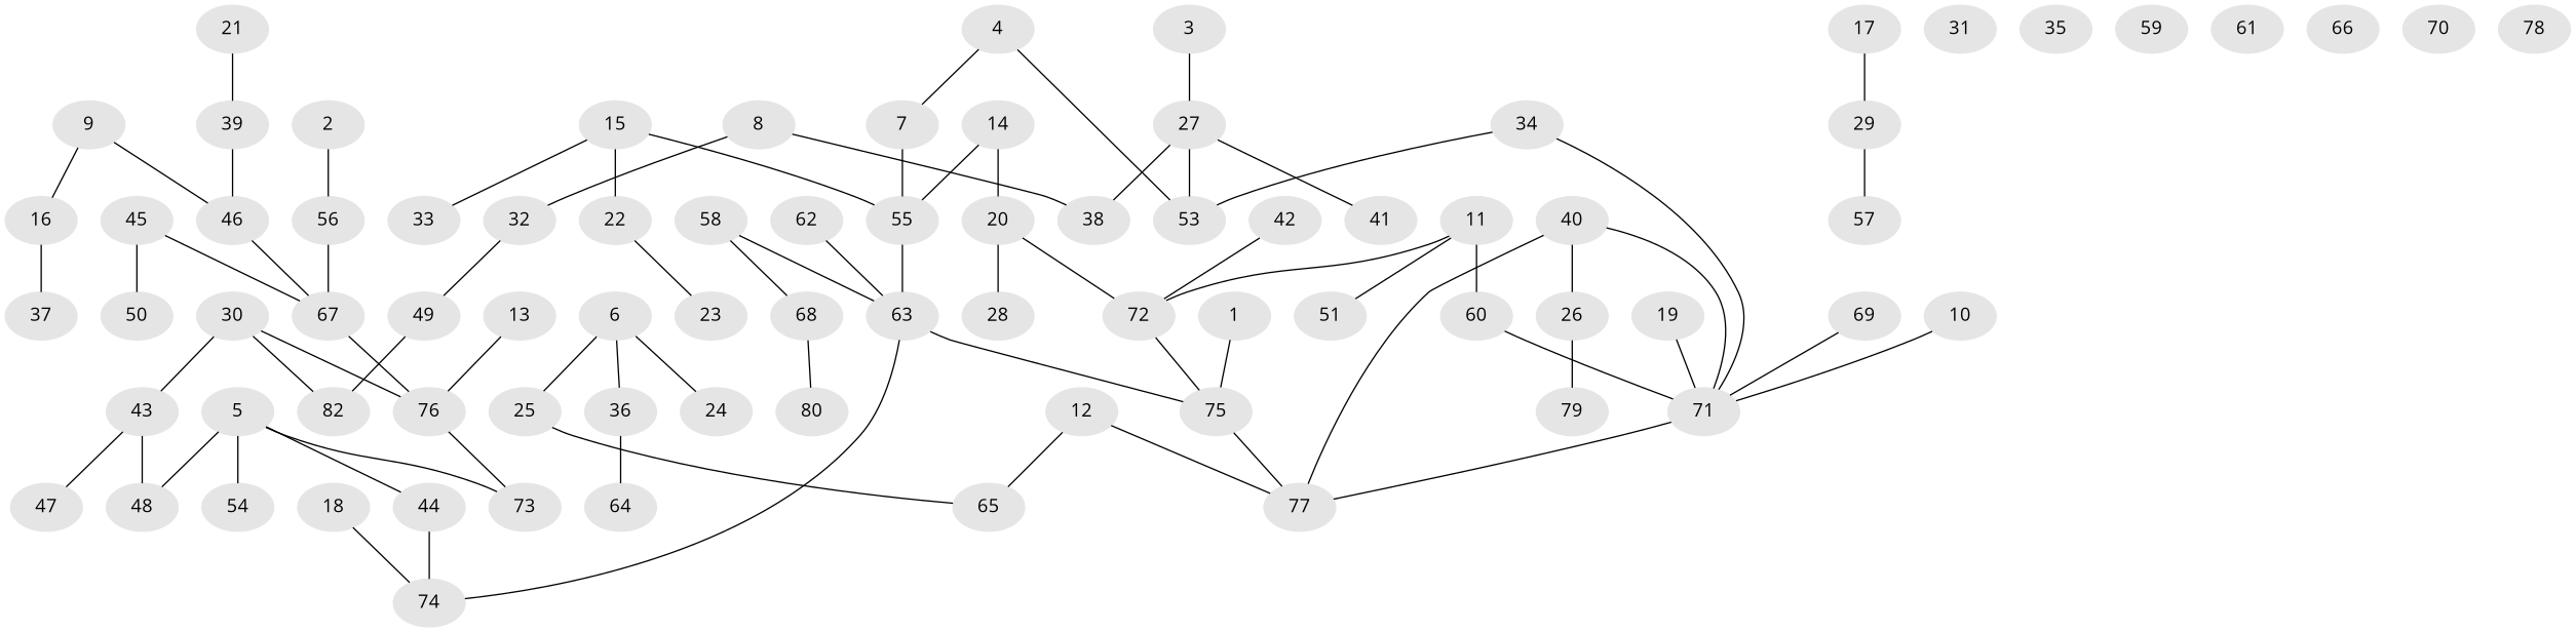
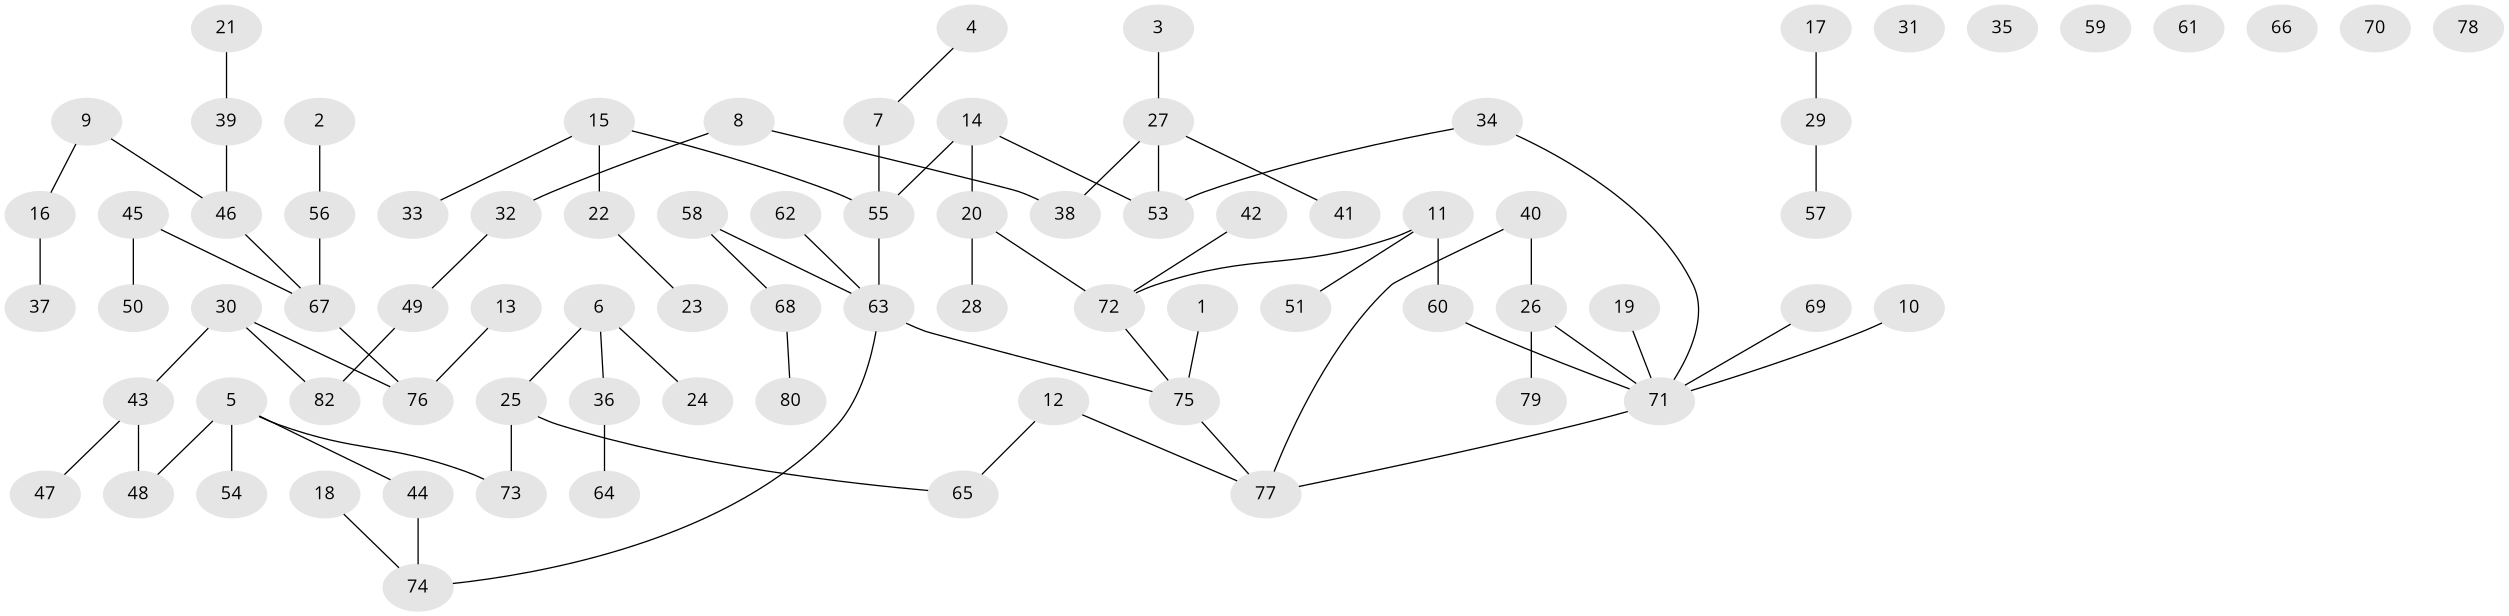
  graph {
    fontname="Open Sans"
    node [color=gray90 fontname="Open Sans" style=filled]
    edge [fontname="Open Sans"]
    1
    75
    77
    2
    56
    67
    3
    27
    38
    53
    41
    4
    7
    55
    5
    44
    48
    54
    73
    74
    6
    24
    25
    36
    65
    64
    63
    8
    32
    49
    9
    16
    46
    37
    10
    71
    11
    51
    60
    72
    12
    13
    76
    14
    20
    28
    15
    22
    33
    23
    17
    29
    57
    18
    19
    21
    39
    26
    79
    30
    43
    n62 [label=82]
    47
    31
    34
    35
    40
    42
    45
    50
    58
    68
    80
    59
    61
    62
    66
    69
    70
    78
    1 -- 75
    75 -- 77
    2 -- 56
    56 -- 67
    67 -- 76
    3 -- 27
    27 -- 38
    27 -- 53
    27 -- 41
    4 -- 7
    7 -- 55
    55 -- 63
    5 -- 44
    5 -- 48
    5 -- 54
    5 -- 73
    44 -- 74
    6 -- 24
    6 -- 25
    6 -- 36
-   76 -- 73
+   25 -- 73
    25 -- 65
    36 -- 64
    63 -- 75
    63 -- 74
    8 -- 38
    8 -- 32
    32 -- 49
    49 -- n62
    9 -- 16
    9 -- 46
    16 -- 37
    46 -- 67
    10 -- 71
    71 -- 77
    11 -- 51
    11 -- 60
    11 -- 72
    60 -- 71
    72 -- 75
    12 -- 77
    12 -- 65
    13 -- 76
-   4 -- 53
+   14 -- 53
    14 -- 55
    14 -- 20
    20 -- 72
    20 -- 28
    15 -- 55
    15 -- 22
    15 -- 33
    22 -- 23
    17 -- 29
    29 -- 57
    18 -- 74
    19 -- 71
    21 -- 39
    39 -- 46
-   40 -- 71
+   26 -- 71
    26 -- 79
    30 -- 76
    30 -- 43
    30 -- n62
    43 -- 48
    43 -- 47
    34 -- 53
    34 -- 71
    40 -- 77
    40 -- 26
    42 -- 72
    45 -- 67
    45 -- 50
    58 -- 63
    58 -- 68
    68 -- 80
    62 -- 63
    69 -- 71
  }
